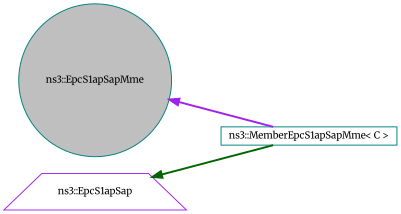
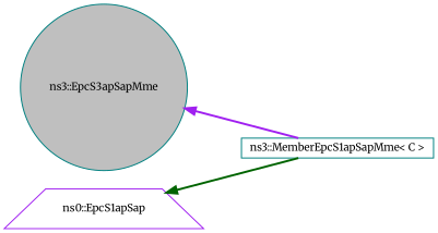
  digraph {
    fontname=Merriweather
    rankdir=LR
    node [color=teal fillcolor=white fontname=Merriweather fontsize=10 style=filled]
    edge [dir=back fontname=Merriweather fontsize=10 labelfontname=Helvetica labelfontsize=10 style=bold]
-   n1 [fillcolor=grey75 fontcolor=black height=0.2 label="ns3::EpcS1apSapMme" shape=circle width=0.4]
+   n1 [fillcolor=grey75 fontcolor=black height=0.2 label="ns3::EpcS3apSapMme" shape=circle width=0.4]
    n2 [height=0.2 label="ns3::MemberEpcS1apSapMme\< C \>" shape=box width=0.4]
-   n3 [color=purple height=0.2 label="ns3::EpcS1apSap" shape=trapezium width=0.4]
+   n3 [color=purple height=0.2 label="ns0::EpcS1apSap" shape=trapezium width=0.4]
    n1 -> n2 [color=purple]
    n3 -> n2 [color=darkgreen]
  }
